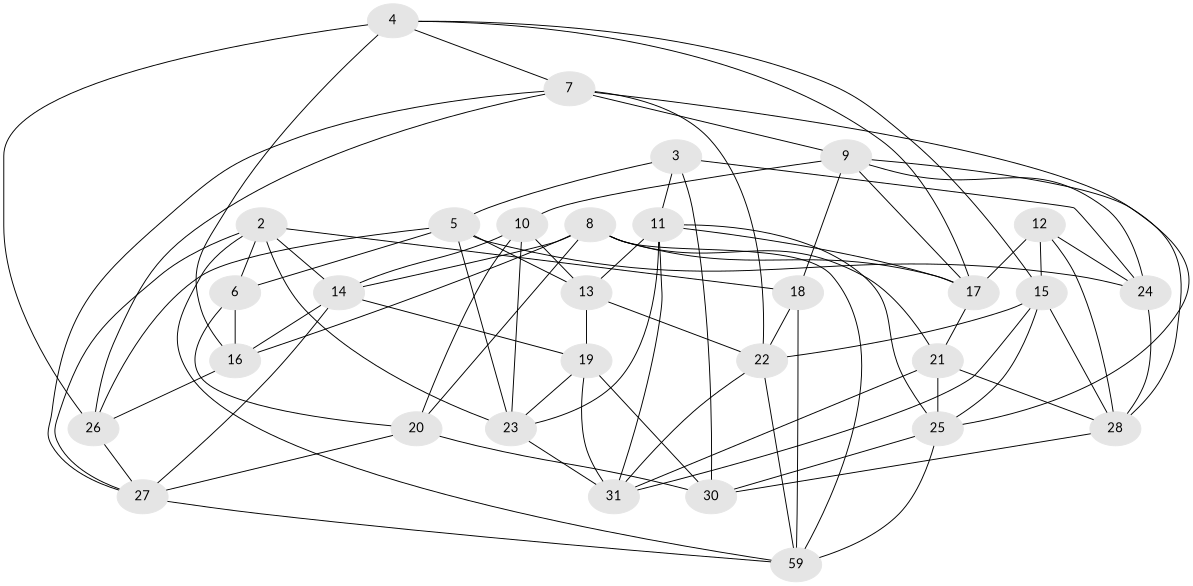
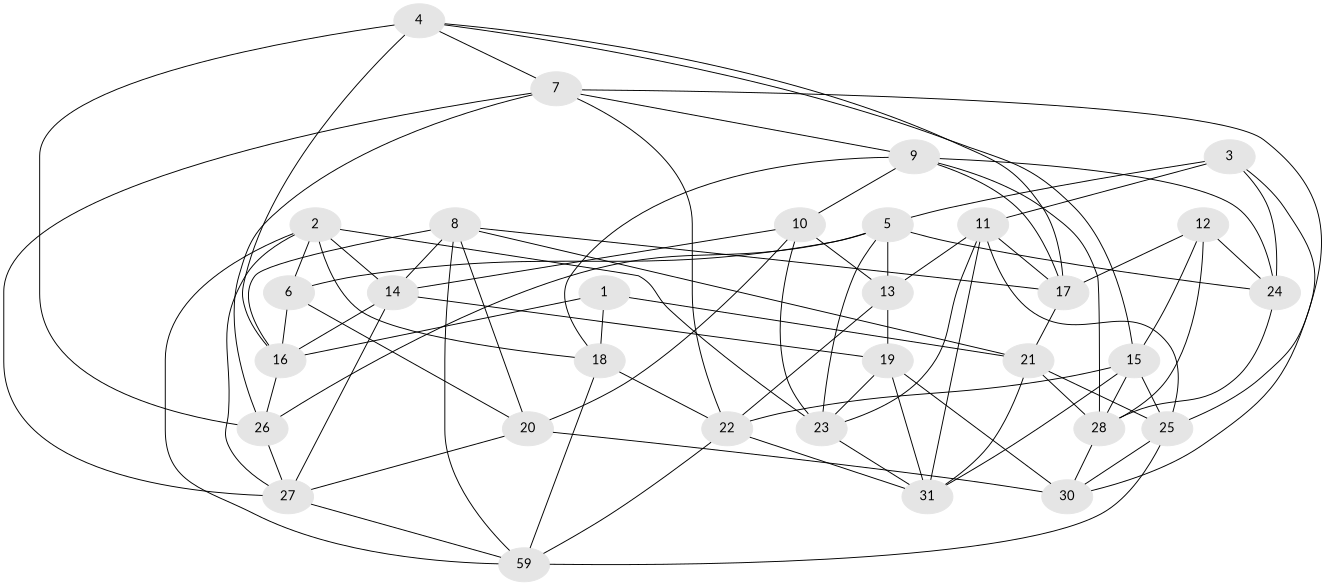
  graph {
    fontname=Lato
    node [color=gray90 fontname=Lato style=filled]
    edge [fontname=Lato weight=1.0]
+   1
    16
    18
    21
    26
    n6 [label=59]
    22
    25
    28
    31
    2
    6
    14
    23
    27
    20
    19
    3
    11
    24
    30
    5
    10
    13
    17
    4
    7
    15
    9
    8
    12
+   1 -- 16
+   1 -- 18 [weight=2.0]
+   1 -- 21
    16 -- 26
    18 -- n6
    18 -- 22
    21 -- 25
    21 -- 28
    21 -- 31
    26 -- 27
    22 -- n6
    22 -- 31
    25 -- n6
    25 -- 30
    28 -- 30
    2 -- 18
    2 -- n6
    2 -- 6
    2 -- 14
    2 -- 23
    2 -- 27
    6 -- 16
    6 -- 20
    14 -- 16
    14 -- 27
    14 -- 19
    23 -- 31
    27 -- n6
    20 -- 27
    20 -- 30 [weight=2.0]
    19 -- 31
    19 -- 23
    19 -- 30
    3 -- 11
    3 -- 24
    3 -- 30
    3 -- 5
    11 -- 25
    11 -- 31
    11 -- 23
    11 -- 13
    11 -- 17
    24 -- 28
    5 -- 26
    5 -- 6
    5 -- 23
    5 -- 24 [weight=2.0]
    5 -- 13
    10 -- 14
    10 -- 23
    10 -- 20
    10 -- 13
    13 -- 22
    13 -- 19 [weight=2.0]
    17 -- 21
    4 -- 16
    4 -- 26 [weight=2.0]
    4 -- 17
    4 -- 7
    4 -- 15
    7 -- 26
    7 -- 22
    7 -- 25
    7 -- 27
    7 -- 9
    15 -- 22
    15 -- 25
    15 -- 28
    15 -- 31
    9 -- 18
    9 -- 28
    9 -- 24
    9 -- 10
    9 -- 17
    8 -- 16
    8 -- 21
    8 -- n6
    8 -- 14
    8 -- 20
    8 -- 17
    12 -- 28
    12 -- 24
    12 -- 17
    12 -- 15
  }
